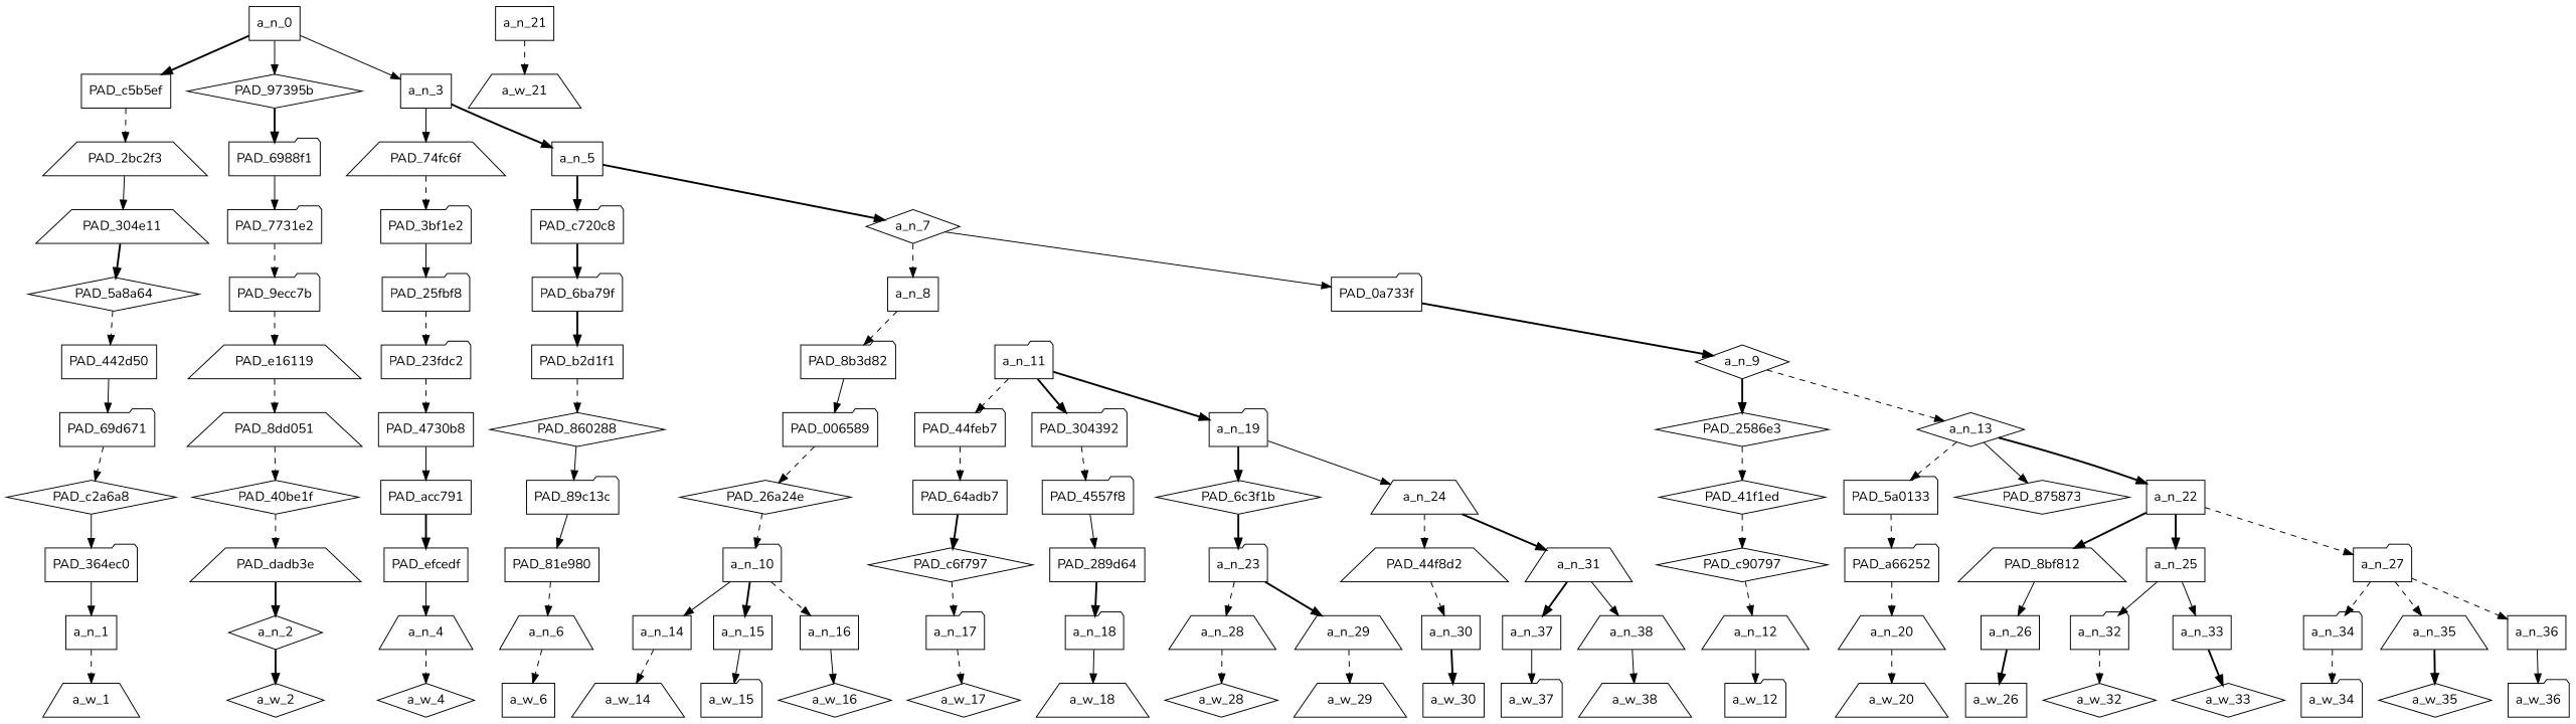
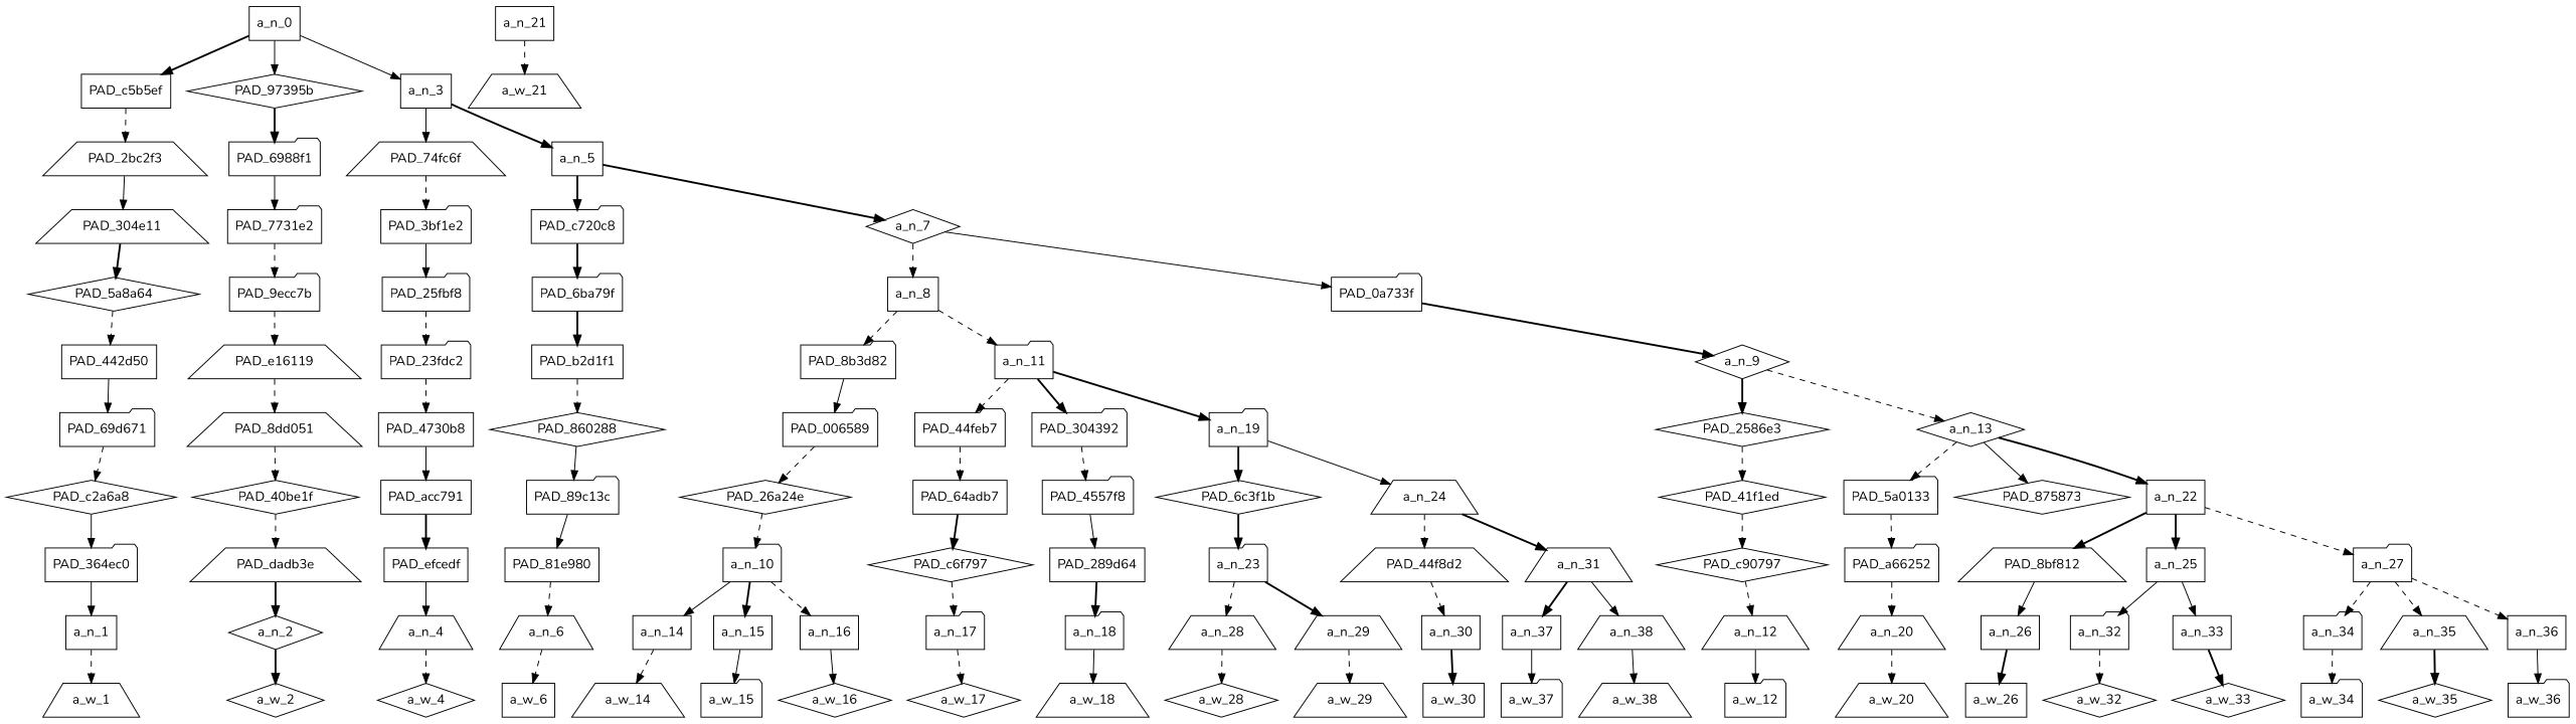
  strict digraph {
    fontname=Nunito
    node [div_dir=-1 fontname=Nunito index=0 level=1 shape=folder text_span="[0]" value=0.04379048]
    edge [fontname=Nunito style=dashed]
    a_n_0 [level=10 shape=box text_span="[0, 1, 2, 3, 4, 5, 6, 7, 8, 9, 10, 11, 12, 13, 14, 15, 16, 17, 18, 19, 20, 21, 22]" value=0.99999999]
    PAD_c5b5ef [div_dir=1 level=9 shape=box]
    PAD_97395b [index=1 level=9 shape=diamond text_span="[1]" value=0.03198621]
    a_n_3 [index=2 level=9 shape=box text_span="[2, 3, 4, 5, 6, 7, 8, 9, 10, 11, 12, 13, 14, 15, 16, 17, 18, 19, 20, 21, 22]" value=0.92406076]
    PAD_2bc2f3 [div_dir=1 level=8 shape=trapezium]
    PAD_6988f1 [index=1 level=8 text_span="[1]" value=0.03198621]
    PAD_74fc6f [index=2 level=8 shape=trapezium text_span="[2]" value=0.03864960]
    a_n_5 [index=3 level=8 shape=box text_span="[3, 4, 5, 6, 7, 8, 9, 10, 11, 12, 13, 14, 15, 16, 17, 18, 19, 20, 21, 22]" value=0.88523663]
    PAD_304e11 [div_dir=1 level=7 shape=trapezium]
    PAD_7731e2 [index=1 level=7 text_span="[1]" value=0.03198621]
    PAD_3bf1e2 [index=2 level=7 text_span="[2]" value=0.03864960]
    PAD_c720c8 [index=3 level=7 text_span="[3]" value=0.02373755]
    a_n_7 [index=4 level=7 shape=diamond text_span="[4, 5, 6, 7, 8, 9, 10, 11, 12, 13, 14, 15, 16, 17, 18, 19, 20, 21, 22]" value=0.86135561]
    PAD_5a8a64 [div_dir=1 level=6 shape=diamond]
    PAD_442d50 [div_dir=1 level=5 shape=box]
    PAD_69d671 [div_dir=1 level=4]
    PAD_c2a6a8 [div_dir=1 level=3 shape=diamond]
    PAD_364ec0 [div_dir=1 level=2]
    a_n_1 [div_dir=1 shape=box]
    a_w_1 [div_dir=0 level=0 shape=trapezium value="<user>"]
    PAD_9ecc7b [index=1 level=6 text_span="[1]" value=0.03198621]
    PAD_e16119 [index=1 level=5 shape=trapezium text_span="[1]" value=0.03198621]
    PAD_8dd051 [index=1 level=4 shape=trapezium text_span="[1]" value=0.03198621]
    PAD_40be1f [index=1 level=3 shape=diamond text_span="[1]" value=0.03198621]
    PAD_dadb3e [index=1 level=2 shape=trapezium text_span="[1]" value=0.03198621]
    a_n_2 [index=1 shape=diamond text_span="[1]" value=0.03198621]
    a_w_2 [div_dir=0 index=1 level=0 shape=diamond text_span="[1]" value=i]
    PAD_25fbf8 [index=2 level=6 text_span="[2]" value=0.03864960]
    PAD_6ba79f [index=3 level=6 text_span="[3]" value=0.02373755]
    a_n_8 [index=4 level=6 shape=box text_span="[4, 5, 6, 7, 8, 9, 10, 11, 12, 13]" value=0.66036579]
    PAD_0a733f [index=5 level=6 text_span="[14, 15, 16, 17, 18, 19, 20, 21, 22]" value=0.20084663]
    PAD_23fdc2 [index=2 level=5 text_span="[2]" value=0.03864960]
    PAD_4730b8 [index=2 level=4 shape=box text_span="[2]" value=0.03864960]
    PAD_acc791 [index=2 level=3 shape=box text_span="[2]" value=0.03864960]
    PAD_efcedf [index=2 level=2 shape=box text_span="[2]" value=0.03864960]
    a_n_4 [index=2 shape=trapezium text_span="[2]" value=0.03864960]
    a_w_4 [div_dir=0 index=2 level=0 shape=diamond text_span="[2]" value=wonder]
    PAD_b2d1f1 [index=3 level=5 shape=box text_span="[3]" value=0.02373755]
    PAD_8b3d82 [div_dir=1 index=4 level=5 text_span="[4, 5, 6]" value=0.11537396]
    a_n_11 [index=5 level=5 text_span="[7, 8, 9, 10, 11, 12, 13]" value=0.54485772]
    a_n_9 [index=6 level=5 shape=diamond text_span="[14, 15, 16, 17, 18, 19, 20, 21, 22]" value=0.20084663]
    PAD_860288 [index=3 level=4 shape=diamond text_span="[3]" value=0.02373755]
    PAD_89c13c [index=3 level=3 text_span="[3]" value=0.02373755]
    PAD_81e980 [index=3 level=2 shape=box text_span="[3]" value=0.02373755]
    a_n_6 [index=3 shape=trapezium text_span="[3]" value=0.02373755]
    a_w_6 [div_dir=0 index=3 level=0 shape=box text_span="[3]" value=if]
    PAD_006589 [div_dir=1 index=4 level=4 text_span="[4, 5, 6]" value=0.11537396]
    PAD_44feb7 [index=5 level=4 text_span="[7]" value=0.05761283]
    PAD_304392 [div_dir=1 index=6 level=4 text_span="[8]" value=0.08580208]
    a_n_19 [index=7 level=4 text_span="[9, 10, 11, 12, 13]" value=0.40115312]
    PAD_2586e3 [div_dir=1 index=8 level=4 shape=diamond text_span="[14]" value=0.01819954]
    a_n_13 [index=9 level=4 shape=diamond text_span="[15, 16, 17, 18, 19, 20, 21, 22]" value=0.18258199]
    PAD_26a24e [div_dir=1 index=4 level=3 shape=diamond text_span="[4, 5, 6]" value=0.11537396]
    PAD_64adb7 [index=5 level=3 shape=box text_span="[7]" value=0.05761283]
    PAD_4557f8 [div_dir=1 index=6 level=3 text_span="[8]" value=0.08580208]
    PAD_6c3f1b [index=7 level=3 shape=diamond text_span="[9, 10]" value=0.31683873]
    a_n_24 [index=8 level=3 shape=trapezium text_span="[11, 12, 13]" value=0.08393329]
    a_n_10 [div_dir=1 index=4 level=2 text_span="[4, 5, 6]" value=0.11537396]
    a_n_14 [div_dir=1 index=4 shape=box text_span="[4]" value=0.02695052]
    a_n_15 [div_dir=1 index=5 shape=box text_span="[5]" value=0.04732833]
    a_n_16 [div_dir=1 index=6 shape=box text_span="[6]" value=0.04087769]
    a_w_14 [div_dir=0 index=4 level=0 shape=trapezium text_span="[4]" value=a]
    a_w_15 [div_dir=0 index=5 level=0 text_span="[5]" value=white]
    a_w_16 [div_dir=0 index=6 level=0 shape=diamond text_span="[6]" value=person]
    PAD_c6f797 [index=5 level=2 shape=diamond text_span="[7]" value=0.05761283]
    PAD_289d64 [div_dir=1 index=6 level=2 shape=box text_span="[8]" value=0.08580208]
    a_n_23 [index=7 level=2 text_span="[9, 10]" value=0.31683873]
    PAD_44f8d2 [index=8 level=2 shape=trapezium text_span="[11]" value=0.03054985]
    a_n_31 [div_dir=1 index=9 level=2 shape=trapezium text_span="[12, 13]" value=0.05333939]
    a_n_17 [index=7 text_span="[7]" value=0.05761283]
    a_w_17 [div_dir=0 index=7 level=0 shape=diamond text_span="[7]" value=called]
    a_n_18 [div_dir=1 index=8 text_span="[8]" value=0.08580208]
    a_w_18 [div_dir=0 index=8 level=0 shape=trapezium text_span="[8]" value=tatum]
    a_n_28 [index=9 shape=trapezium text_span="[9]" value=0.05062838]
    a_n_29 [index=10 shape=trapezium text_span="[10]" value=0.26571993]
    a_n_30 [index=11 shape=box text_span="[11]" value=0.03054985]
    a_n_37 [div_dir=1 index=12 shape=box text_span="[12]" value=0.02324347]
    a_n_38 [index=13 shape=trapezium text_span="[13]" value=0.03008844]
    a_w_28 [div_dir=0 index=9 level=0 shape=diamond text_span="[9]" value=a1]
    a_w_29 [div_dir=0 index=10 level=0 shape=trapezium text_span="[10]" value=nigger]
    a_w_30 [div_dir=0 index=11 level=0 shape=box text_span="[11]" value=to]
    a_w_37 [div_dir=0 index=12 level=0 text_span="[12]" value=his]
    a_w_38 [div_dir=0 index=13 level=0 shape=trapezium text_span="[13]" value=face]
    PAD_41f1ed [div_dir=1 index=9 level=3 shape=diamond text_span="[14]" value=0.01819954]
    PAD_5a0133 [div_dir=1 index=10 level=3 text_span="[15]" value=0.01758261]
    PAD_875873 [div_dir=1 index=11 level=3 shape=diamond text_span="[16]" value=0.01768946]
    a_n_22 [index=12 level=3 shape=box text_span="[17, 18, 19, 20, 21, 22]" value=0.14721532]
    PAD_c90797 [div_dir=1 index=10 level=2 shape=diamond text_span="[14]" value=0.01819954]
    n89 [div_dir=1 index=11 label=PAD_a66252 level=2 text_span="[15]" value=0.01758261]
    PAD_8bf812 [div_dir=1 index=14 level=2 shape=trapezium text_span="[19]" value=0.01708140]
    a_n_25 [index=13 level=2 shape=box text_span="[17, 18]" value=0.04002452]
    a_n_27 [index=15 level=2 text_span="[20, 21, 22]" value=0.08999402]
    a_n_12 [div_dir=1 index=14 shape=trapezium text_span="[14]" value=0.01819954]
    a_w_12 [div_dir=0 index=14 level=0 text_span="[14]" value=would]
    a_n_20 [div_dir=1 index=15 shape=trapezium text_span="[15]" value=0.01758261]
    a_n_26 [div_dir=1 index=19 shape=box text_span="[19]" value=0.01708140]
    a_n_32 [index=17 text_span="[17]" value=0.02252878]
    a_n_33 [index=18 shape=box text_span="[18]" value=0.01741168]
    a_n_34 [div_dir=1 index=20 text_span="[20]" value=0.02425699]
    a_n_35 [div_dir=1 index=21 shape=trapezium text_span="[21]" value=0.02017703]
    a_n_36 [index=22 shape=box text_span="[22]" value=0.04545212]
    a_w_20 [div_dir=0 index=15 level=0 shape=trapezium text_span="[15]" value=be]
    a_n_21 [div_dir=1 index=16 shape=box text_span="[16]" value=0.01768946]
    a_w_21 [div_dir=0 index=16 level=0 shape=trapezium text_span="[16]" value=just]
    a_w_26 [div_dir=0 index=19 level=0 shape=box text_span="[19]" value=and]
    a_w_32 [div_dir=0 index=17 level=0 shape=diamond text_span="[17]" value=sit]
    a_w_33 [div_dir=0 index=18 level=0 shape=diamond text_span="[18]" value=there]
    a_w_34 [div_dir=0 index=20 level=0 text_span="[20]" value=smile]
    a_w_35 [div_dir=0 index=21 level=0 shape=diamond text_span="[21]" value=and1]
    a_w_36 [div_dir=0 index=22 level=0 text_span="[22]" value=nod]
    a_n_0 -> PAD_c5b5ef [style=bold]
    a_n_0 -> PAD_97395b [style=solid]
    a_n_0 -> a_n_3 [style=solid]
    PAD_c5b5ef -> PAD_2bc2f3
    PAD_97395b -> PAD_6988f1 [style=bold]
    a_n_3 -> PAD_74fc6f [style=solid]
    a_n_3 -> a_n_5 [style=bold]
    PAD_2bc2f3 -> PAD_304e11 [style=solid]
    PAD_6988f1 -> PAD_7731e2 [style=solid]
    PAD_74fc6f -> PAD_3bf1e2
    a_n_5 -> PAD_c720c8 [style=bold]
    a_n_5 -> a_n_7 [style=bold]
    PAD_304e11 -> PAD_5a8a64 [style=bold]
    PAD_7731e2 -> PAD_9ecc7b
    PAD_3bf1e2 -> PAD_25fbf8 [style=solid]
    PAD_c720c8 -> PAD_6ba79f [style=bold]
    a_n_7 -> a_n_8
    a_n_7 -> PAD_0a733f [style=solid]
    PAD_5a8a64 -> PAD_442d50
    PAD_442d50 -> PAD_69d671 [style=solid]
    PAD_69d671 -> PAD_c2a6a8
    PAD_c2a6a8 -> PAD_364ec0 [style=solid]
    PAD_364ec0 -> a_n_1 [style=solid]
    a_n_1 -> a_w_1
    PAD_9ecc7b -> PAD_e16119
    PAD_e16119 -> PAD_8dd051
    PAD_8dd051 -> PAD_40be1f
    PAD_40be1f -> PAD_dadb3e
    PAD_dadb3e -> a_n_2 [style=bold]
    a_n_2 -> a_w_2 [style=bold]
    PAD_25fbf8 -> PAD_23fdc2
    PAD_6ba79f -> PAD_b2d1f1 [style=bold]
    a_n_8 -> PAD_8b3d82
+   a_n_8 -> a_n_11
    PAD_0a733f -> a_n_9 [style=bold]
    PAD_23fdc2 -> PAD_4730b8
    PAD_4730b8 -> PAD_acc791 [style=solid]
    PAD_acc791 -> PAD_efcedf [style=bold]
    PAD_efcedf -> a_n_4 [style=solid]
    a_n_4 -> a_w_4
    PAD_b2d1f1 -> PAD_860288
    PAD_8b3d82 -> PAD_006589 [style=solid]
    a_n_11 -> PAD_44feb7
    a_n_11 -> PAD_304392 [style=bold]
    a_n_11 -> a_n_19 [style=bold]
    a_n_9 -> PAD_2586e3 [style=bold]
    a_n_9 -> a_n_13
    PAD_860288 -> PAD_89c13c [style=solid]
    PAD_89c13c -> PAD_81e980 [style=solid]
    PAD_81e980 -> a_n_6
    a_n_6 -> a_w_6
    PAD_006589 -> PAD_26a24e
    PAD_44feb7 -> PAD_64adb7
    PAD_304392 -> PAD_4557f8
    a_n_19 -> PAD_6c3f1b [style=bold]
    a_n_19 -> a_n_24 [style=solid]
    PAD_2586e3 -> PAD_41f1ed
    a_n_13 -> PAD_5a0133
    a_n_13 -> PAD_875873 [style=solid]
    a_n_13 -> a_n_22 [style=bold]
    PAD_26a24e -> a_n_10
    PAD_64adb7 -> PAD_c6f797 [style=bold]
    PAD_4557f8 -> PAD_289d64 [style=solid]
    PAD_6c3f1b -> a_n_23 [style=bold]
    a_n_24 -> PAD_44f8d2
    a_n_24 -> a_n_31 [style=bold]
    a_n_10 -> a_n_14 [style=solid]
    a_n_10 -> a_n_15 [style=bold]
    a_n_10 -> a_n_16
    a_n_14 -> a_w_14
    a_n_15 -> a_w_15 [style=solid]
    a_n_16 -> a_w_16 [style=solid]
    PAD_c6f797 -> a_n_17
    PAD_289d64 -> a_n_18 [style=bold]
    a_n_23 -> a_n_28
    a_n_23 -> a_n_29 [style=bold]
    PAD_44f8d2 -> a_n_30
    a_n_31 -> a_n_37 [style=bold]
    a_n_31 -> a_n_38 [style=solid]
    a_n_17 -> a_w_17
    a_n_18 -> a_w_18 [style=solid]
    a_n_28 -> a_w_28
    a_n_29 -> a_w_29
    a_n_30 -> a_w_30 [style=bold]
    a_n_37 -> a_w_37 [style=solid]
    a_n_38 -> a_w_38 [style=solid]
    PAD_41f1ed -> PAD_c90797
    PAD_5a0133 -> n89
    a_n_22 -> PAD_8bf812 [style=bold]
    a_n_22 -> a_n_25 [style=bold]
    a_n_22 -> a_n_27
    PAD_c90797 -> a_n_12
    n89 -> a_n_20
    PAD_8bf812 -> a_n_26 [style=solid]
    a_n_25 -> a_n_32 [style=solid]
    a_n_25 -> a_n_33 [style=solid]
    a_n_27 -> a_n_34
    a_n_27 -> a_n_35
    a_n_27 -> a_n_36
    a_n_12 -> a_w_12 [style=solid]
    a_n_20 -> a_w_20
    a_n_26 -> a_w_26 [style=bold]
    a_n_32 -> a_w_32
    a_n_33 -> a_w_33 [style=bold]
    a_n_34 -> a_w_34
    a_n_35 -> a_w_35 [style=bold]
    a_n_36 -> a_w_36 [style=solid]
    a_n_21 -> a_w_21
  }
